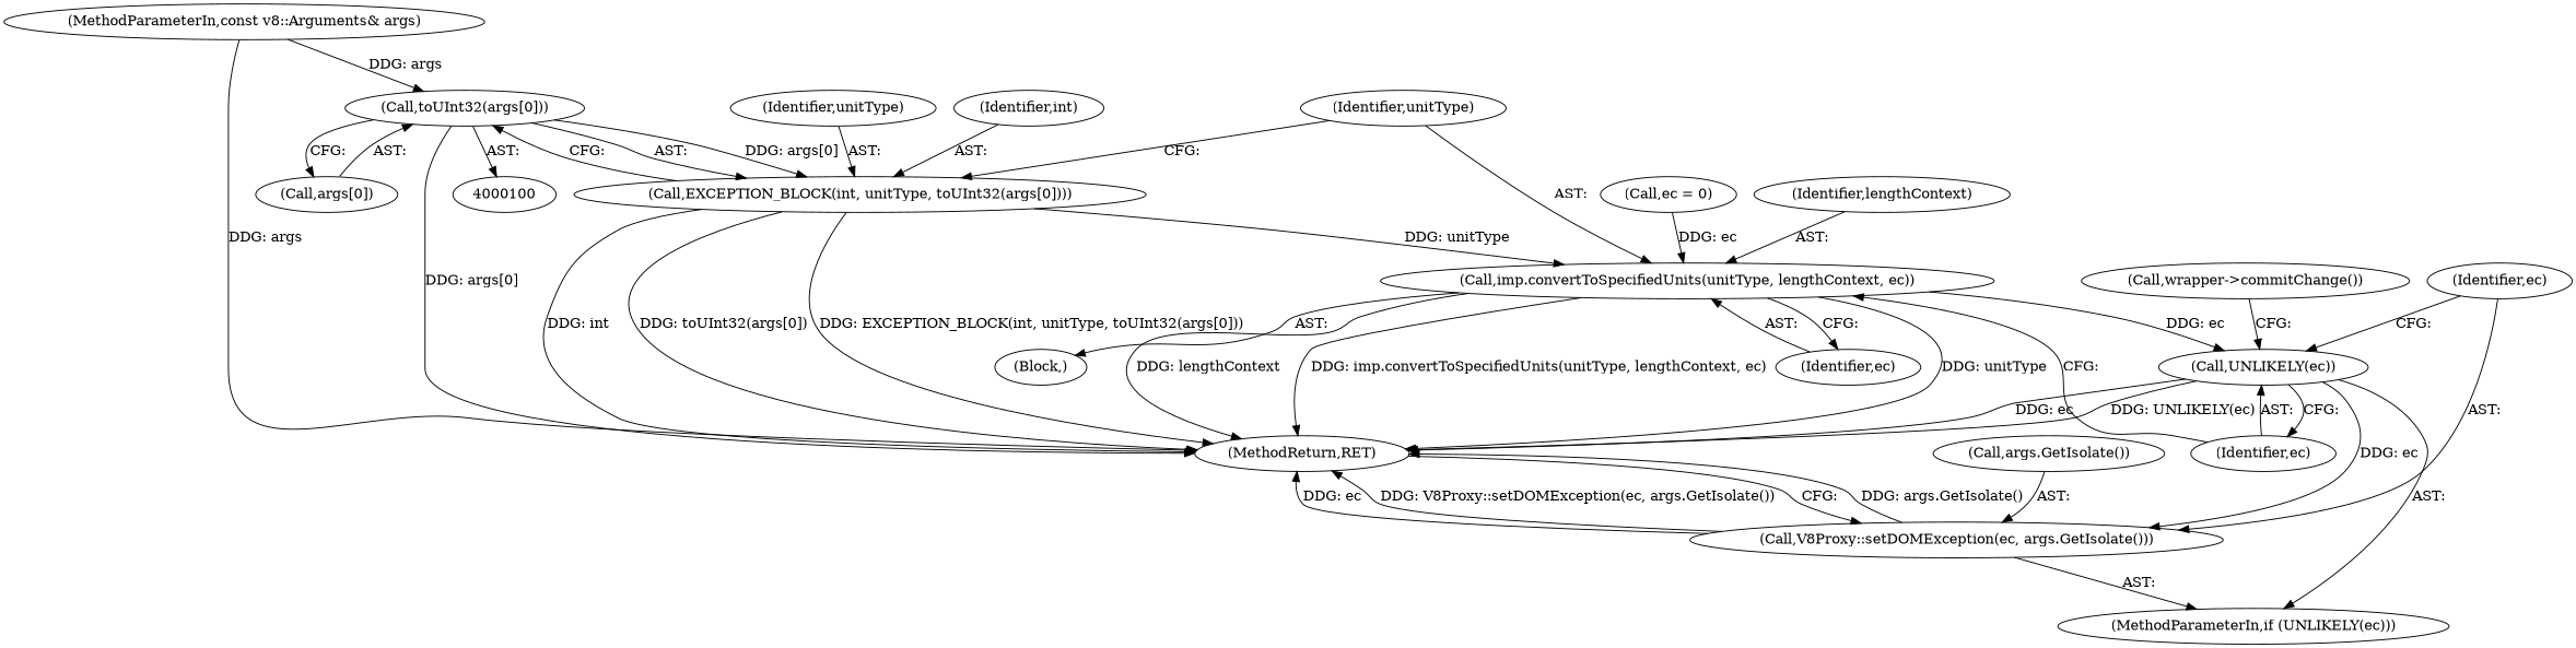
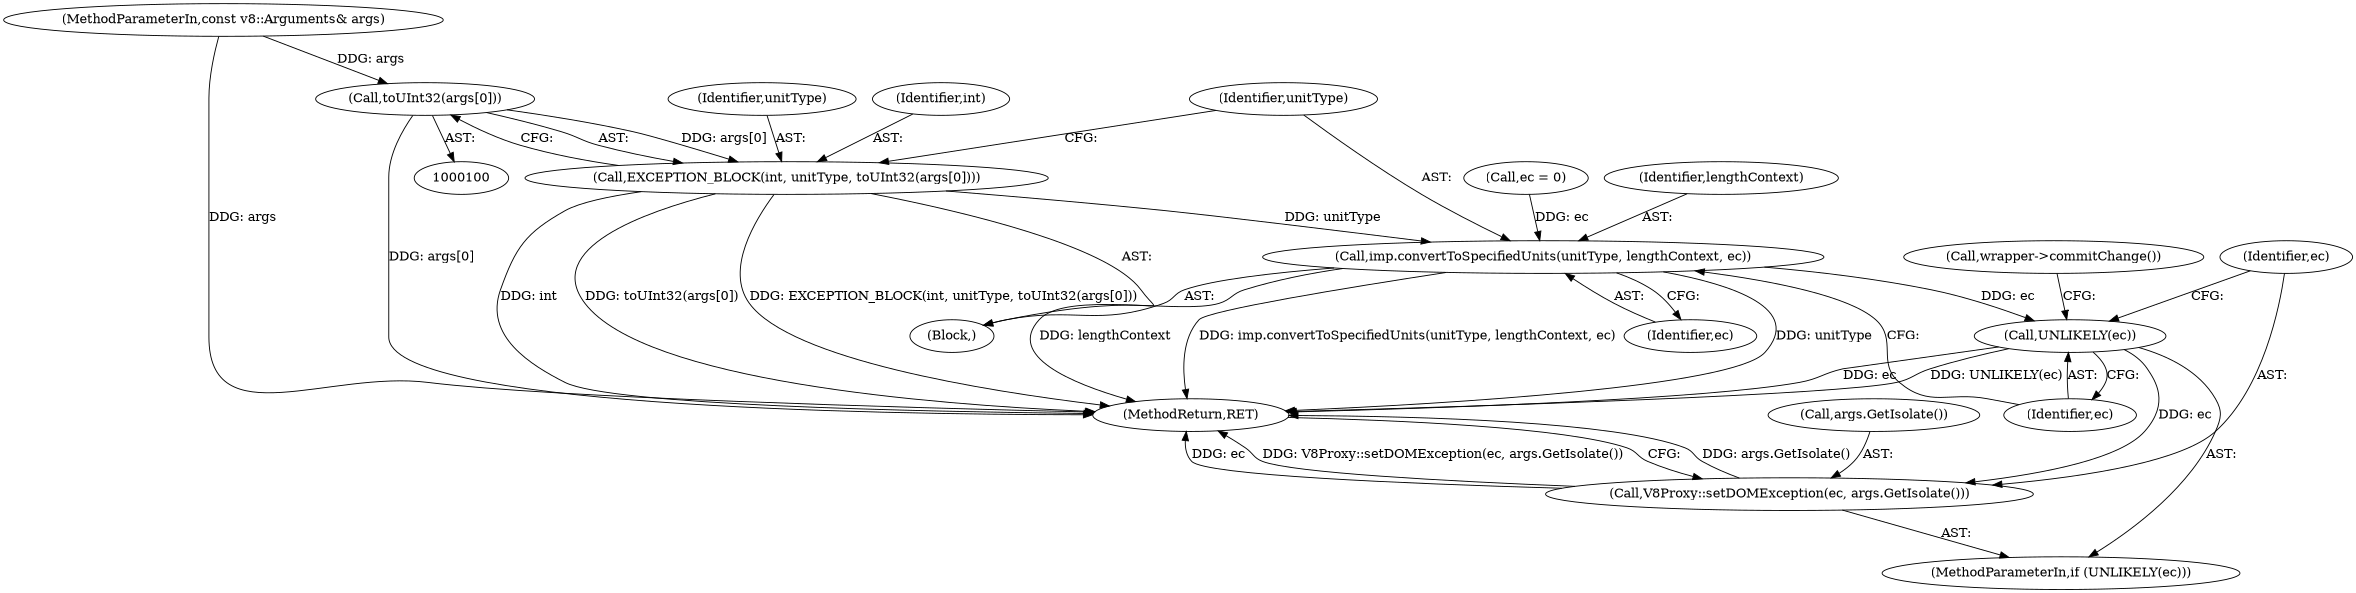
  digraph {
    n1 [label="(Call,toUInt32(args[0]))"]
    n2 [label="(Call,EXCEPTION_BLOCK(int, unitType, toUInt32(args[0])))"]
-   n3 [label="(Call,args[0])"]
    n4 [label="(MethodReturn,RET)"]
-   1000100 [label=4000100]
+   1000100
    n6 [label="(Call,imp.convertToSpecifiedUnits(unitType, lengthContext, ec))"]
    n7 [label="(Block,)"]
    n8 [label="(Call,V8Proxy::setDOMException(ec, args.GetIsolate()))"]
    n9 [label="(MethodParameterIn,const v8::Arguments& args)"]
    n10 [label="(Call,UNLIKELY(ec))"]
    n11 [label="(Identifier,ec)"]
    n12 [label="(Identifier,ec)"]
    n13 [label="(MethodParameterIn,if (UNLIKELY(ec)))"]
    n14 [label="(Call,args.GetIsolate())"]
    n15 [label="(Identifier,unitType)"]
    n16 [label="(Identifier,lengthContext)"]
    n17 [label="(Call,ec = 0)"]
    n18 [label="(Call,wrapper->commitChange())"]
    n19 [label="(Identifier,int)"]
    n20 [label="(Identifier,unitType)"]
    n21 [label="(Identifier,ec)"]
    n1 -> n2 [label="AST: "]
    n1 -> n2 [label="DDG: args[0]"]
-   n1 -> n3 [label="CFG: "]
    n1 -> n4 [label="DDG: args[0]"]
    n1 -> 1000100 [label="AST: "]
    n2 -> n1 [label="CFG: "]
    n2 -> n4 [label="DDG: EXCEPTION_BLOCK(int, unitType, toUInt32(args[0]))"]
    n2 -> n4 [label="DDG: int"]
    n2 -> n4 [label="DDG: toUInt32(args[0])"]
    n2 -> n6 [label="DDG: unitType"]
-   n3 -> n1 [label="AST: "]
+   n2 -> n7 [label="AST: "]
    n4 -> n8 [label="CFG: "]
    n6 -> n4 [label="DDG: lengthContext"]
    n6 -> n4 [label="DDG: imp.convertToSpecifiedUnits(unitType, lengthContext, ec)"]
    n6 -> n4 [label="DDG: unitType"]
    n6 -> n7 [label="AST: "]
    n6 -> n10 [label="DDG: ec"]
    n6 -> n11 [label="CFG: "]
    n8 -> n4 [label="DDG: args.GetIsolate()"]
    n8 -> n4 [label="DDG: ec"]
    n8 -> n4 [label="DDG: V8Proxy::setDOMException(ec, args.GetIsolate())"]
    n8 -> n13 [label="AST: "]
    n9 -> n1 [label="DDG: args"]
    n9 -> n4 [label="DDG: args"]
    n10 -> n4 [label="DDG: ec"]
    n10 -> n4 [label="DDG: UNLIKELY(ec)"]
    n10 -> n8 [label="DDG: ec"]
    n10 -> n12 [label="CFG: "]
    n10 -> n13 [label="AST: "]
    n11 -> n6 [label="AST: "]
    n12 -> n6 [label="CFG: "]
    n12 -> n10 [label="AST: "]
    n14 -> n8 [label="AST: "]
    n15 -> n2 [label="CFG: "]
    n15 -> n6 [label="AST: "]
    n16 -> n6 [label="AST: "]
    n17 -> n6 [label="DDG: ec"]
    n18 -> n10 [label="CFG: "]
    n19 -> n2 [label="AST: "]
    n20 -> n2 [label="AST: "]
    n21 -> n8 [label="AST: "]
    n21 -> n10 [label="CFG: "]
  }
